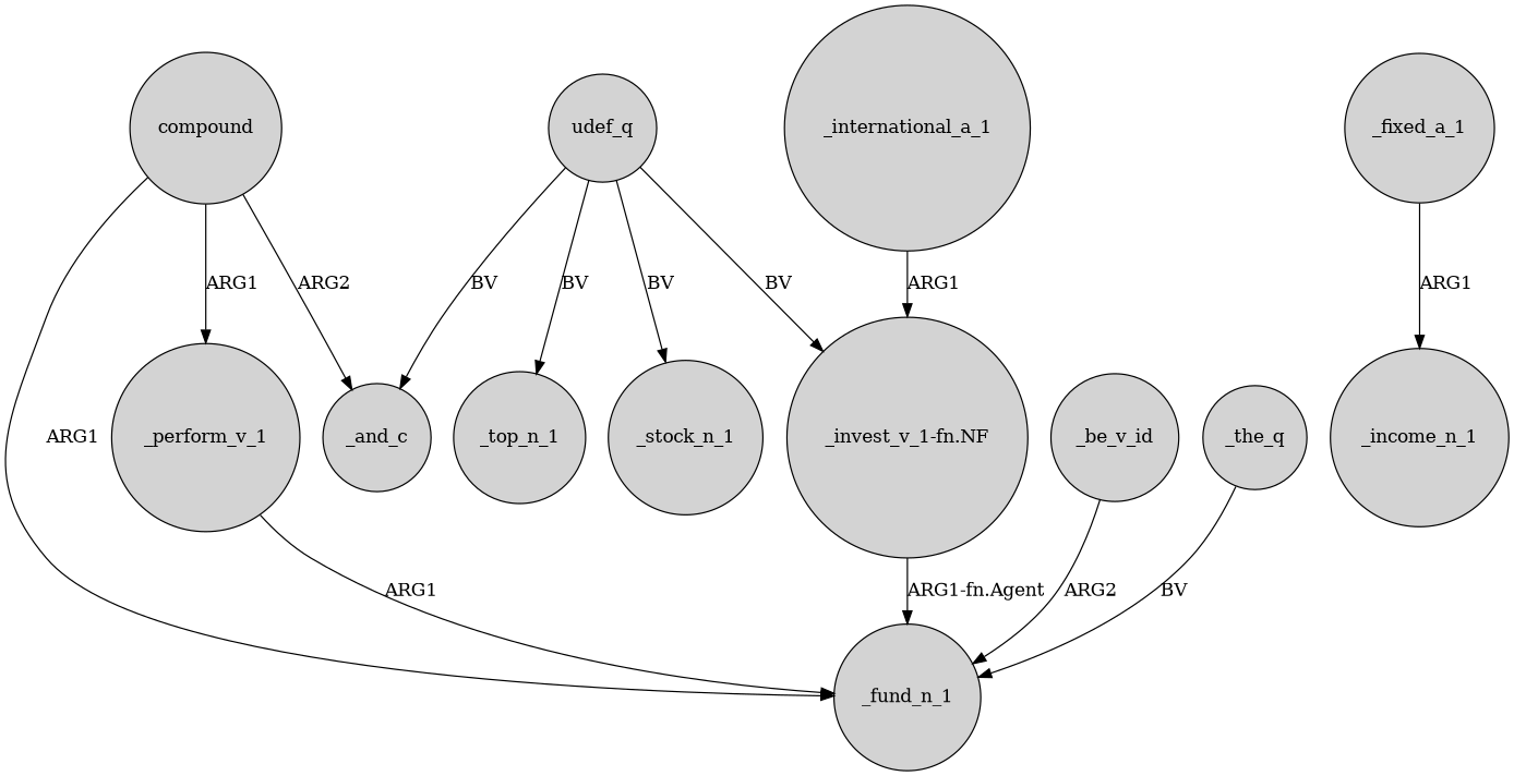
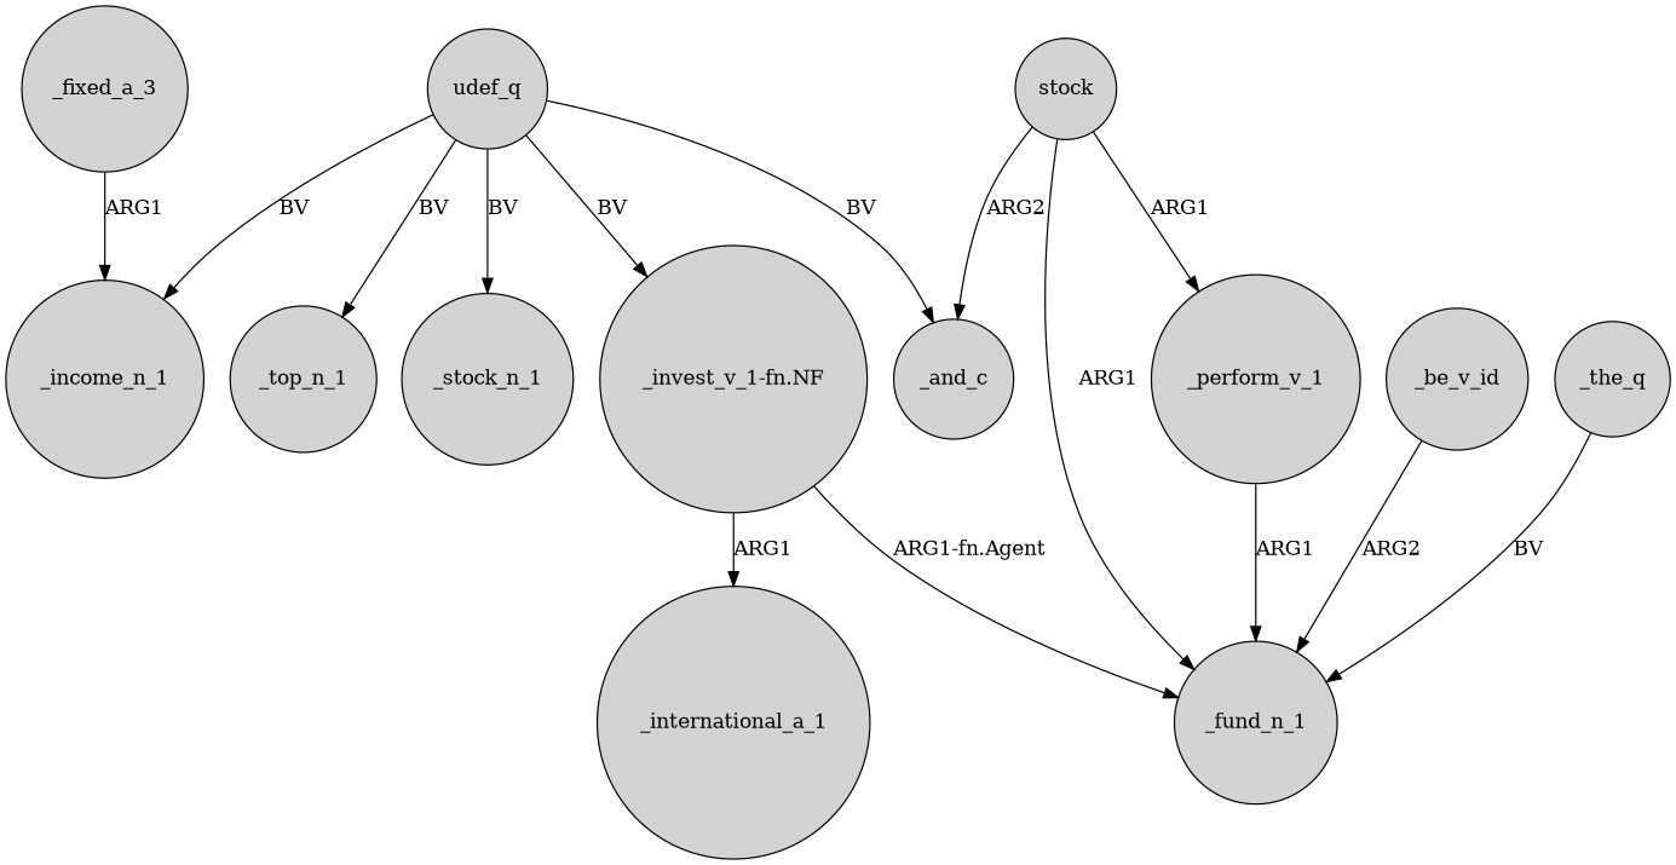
  digraph {
    node [shape=circle style=filled]
-   compound
+   compound [label=stock]
    _and_c
    _fund_n_1
    _perform_v_1
    udef_q
    _top_n_1
    _stock_n_1
    _income_n_1
    "_invest_v_1-fn.NF"
-   _fixed_a_1
+   _fixed_a_1 [label=_fixed_a_3]
    _international_a_1
    _be_v_id
    _the_q
    compound -> _and_c [label=ARG2]
    compound -> _fund_n_1 [label=ARG1]
    compound -> _perform_v_1 [label=ARG1]
    _perform_v_1 -> _fund_n_1 [label=ARG1]
    udef_q -> _and_c [label=BV]
    udef_q -> _top_n_1 [label=BV]
    udef_q -> _stock_n_1 [label=BV]
+   udef_q -> _income_n_1 [label=BV]
    udef_q -> "_invest_v_1-fn.NF" [label=BV]
    "_invest_v_1-fn.NF" -> _fund_n_1 [label="ARG1-fn.Agent"]
    _fixed_a_1 -> _income_n_1 [label=ARG1]
-   _international_a_1 -> "_invest_v_1-fn.NF" [label=ARG1]
+   "_invest_v_1-fn.NF" -> _international_a_1 [label=ARG1]
    _be_v_id -> _fund_n_1 [label=ARG2]
    _the_q -> _fund_n_1 [label=BV]
  }
